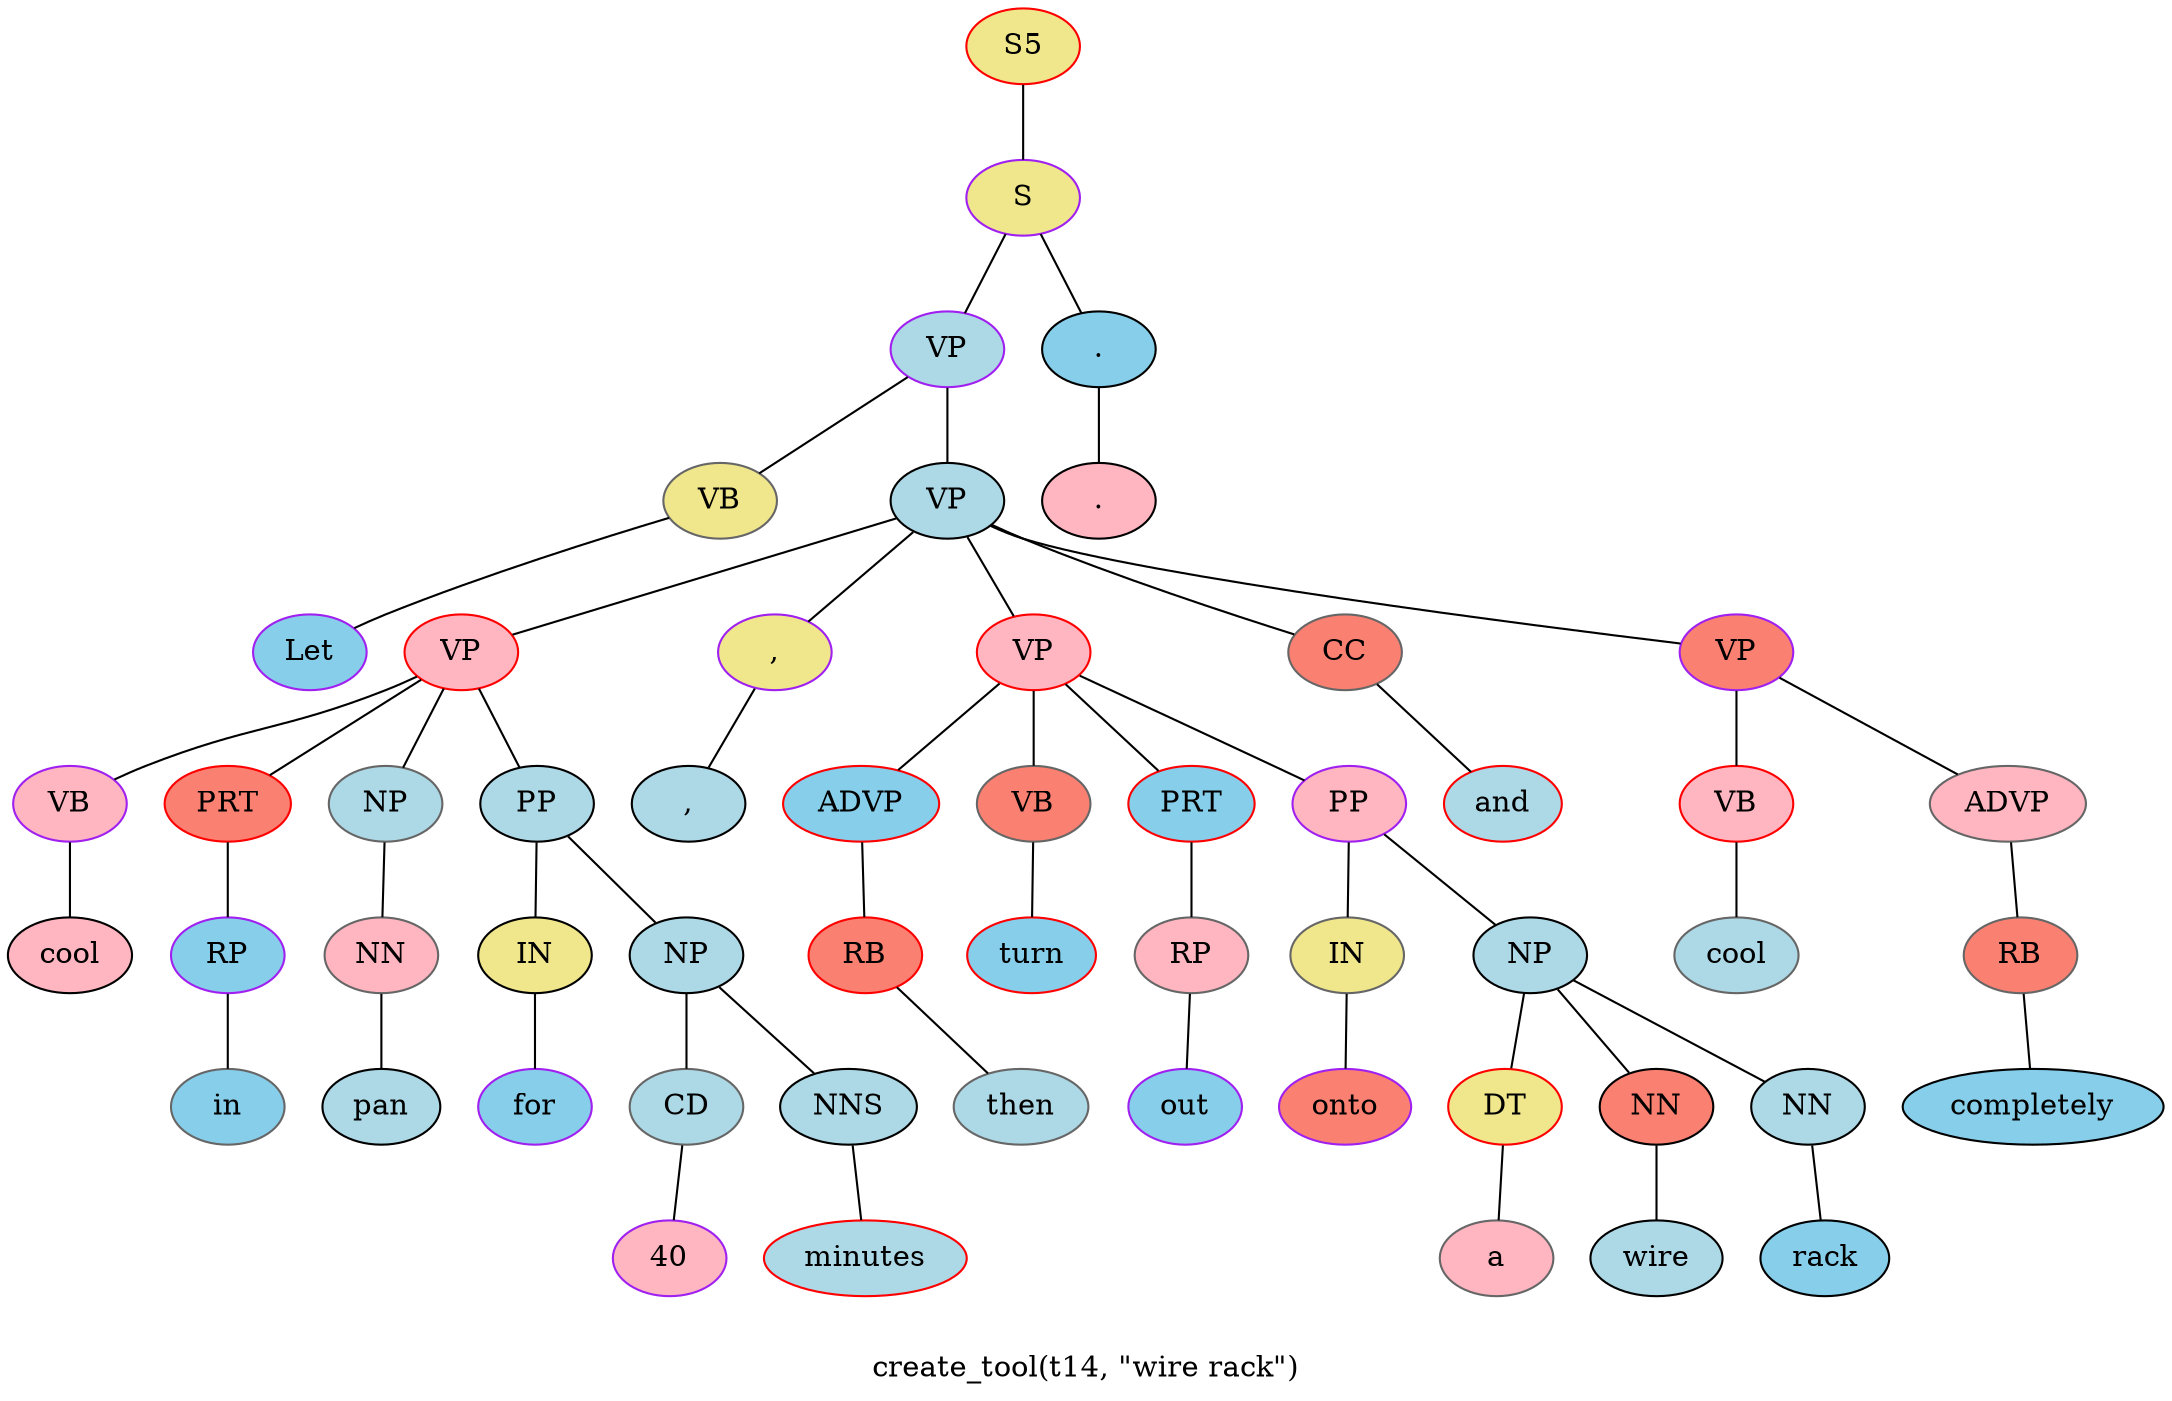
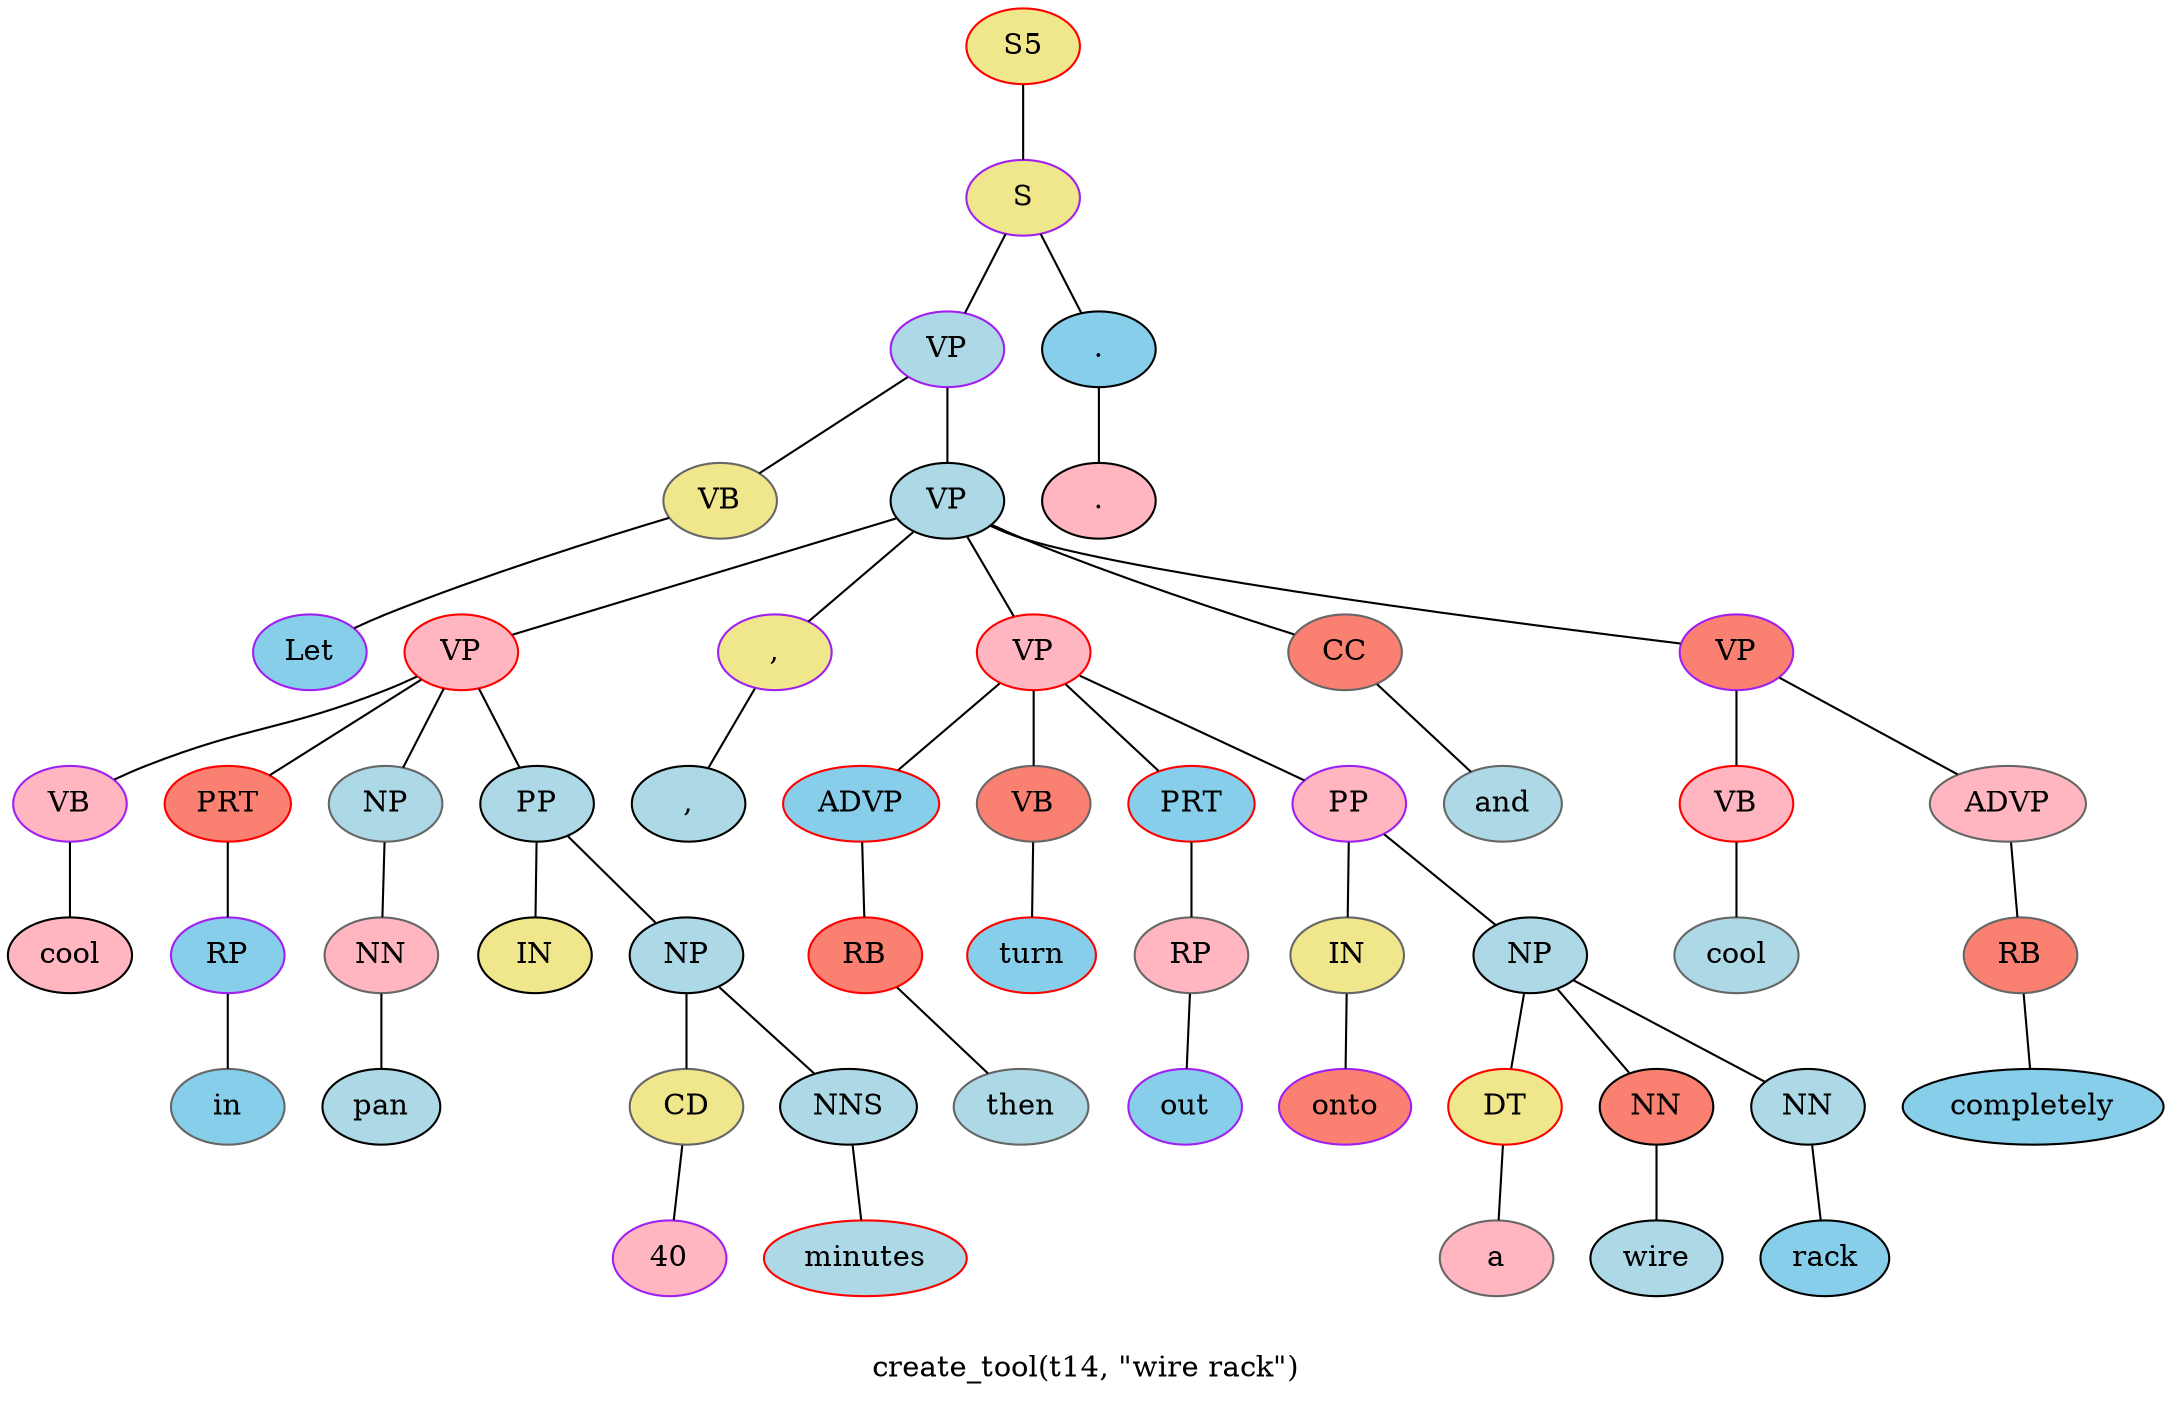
  graph {
    label="create_tool(t14, \"wire rack\")"
    node [color=black fillcolor=lightblue style=filled]
    n1 [color=red fillcolor=khaki label=S5]
    n2 [color=purple fillcolor=khaki label=S]
    n3 [color=purple label=VP]
    n4 [fillcolor=skyblue label="."]
    n5 [color=gray40 fillcolor=khaki label=VB]
    n6 [label=VP]
    n7 [fillcolor=lightpink label="."]
    n8 [color=purple fillcolor=skyblue label=Let]
    n9 [color=red fillcolor=lightpink label=VP]
    n10 [color=purple fillcolor=khaki label=","]
    n11 [color=red fillcolor=lightpink label=VP]
    n12 [color=gray40 fillcolor=salmon label=CC]
    n13 [color=purple fillcolor=salmon label=VP]
    n14 [color=purple fillcolor=lightpink label=VB]
    n15 [color=red fillcolor=salmon label=PRT]
    n16 [color=gray40 label=NP]
    n17 [label=PP]
    n18 [label=","]
    n19 [color=red fillcolor=skyblue label=ADVP]
    n20 [color=gray40 fillcolor=salmon label=VB]
    n21 [color=red fillcolor=skyblue label=PRT]
    n22 [color=purple fillcolor=lightpink label=PP]
-   n23 [color=red label=and]
+   n23 [color=gray40 label=and]
    n24 [color=red fillcolor=lightpink label=VB]
    n25 [color=gray40 fillcolor=lightpink label=ADVP]
    n26 [fillcolor=lightpink label=cool]
    n27 [color=purple fillcolor=skyblue label=RP]
    n28 [color=gray40 fillcolor=lightpink label=NN]
    n29 [fillcolor=khaki label=IN]
    n30 [label=NP]
    n31 [color=gray40 fillcolor=skyblue label=in]
    n32 [label=pan]
-   n33 [color=purple fillcolor=skyblue label=for]
-   n34 [color=gray40 label=CD]
+   n34 [color=gray40 fillcolor=khaki label=CD]
    n35 [label=NNS]
    n36 [color=purple fillcolor=lightpink label=40]
    n37 [color=red label=minutes]
    n38 [color=red fillcolor=salmon label=RB]
    n39 [color=red fillcolor=skyblue label=turn]
    n40 [color=gray40 fillcolor=lightpink label=RP]
    n41 [color=gray40 fillcolor=khaki label=IN]
    n42 [label=NP]
    n43 [color=gray40 label=then]
    n44 [color=purple fillcolor=skyblue label=out]
    n45 [color=purple fillcolor=salmon label=onto]
    n46 [color=red fillcolor=khaki label=DT]
    n47 [fillcolor=salmon label=NN]
    n48 [label=NN]
    n49 [color=gray40 fillcolor=lightpink label=a]
    n50 [label=wire]
    n51 [fillcolor=skyblue label=rack]
    n52 [color=gray40 label=cool]
    n53 [color=gray40 fillcolor=salmon label=RB]
    n54 [fillcolor=skyblue label=completely]
    n1 -- n2
    n2 -- n3
    n2 -- n4
    n3 -- n5
    n3 -- n6
    n4 -- n7
    n5 -- n8
    n6 -- n9
    n6 -- n10
    n6 -- n11
    n6 -- n12
    n6 -- n13
    n9 -- n14
    n9 -- n15
    n9 -- n16
    n9 -- n17
    n10 -- n18
    n11 -- n19
    n11 -- n20
    n11 -- n21
    n11 -- n22
    n12 -- n23
    n13 -- n24
    n13 -- n25
    n14 -- n26
    n15 -- n27
    n16 -- n28
    n17 -- n29
    n17 -- n30
    n19 -- n38
    n20 -- n39
    n21 -- n40
    n22 -- n41
    n22 -- n42
    n24 -- n52
    n25 -- n53
    n27 -- n31
    n28 -- n32
-   n29 -- n33
    n30 -- n34
    n30 -- n35
    n34 -- n36
    n35 -- n37
    n38 -- n43
    n40 -- n44
    n41 -- n45
    n42 -- n46
    n42 -- n47
    n42 -- n48
    n46 -- n49
    n47 -- n50
    n48 -- n51
    n53 -- n54
  }
